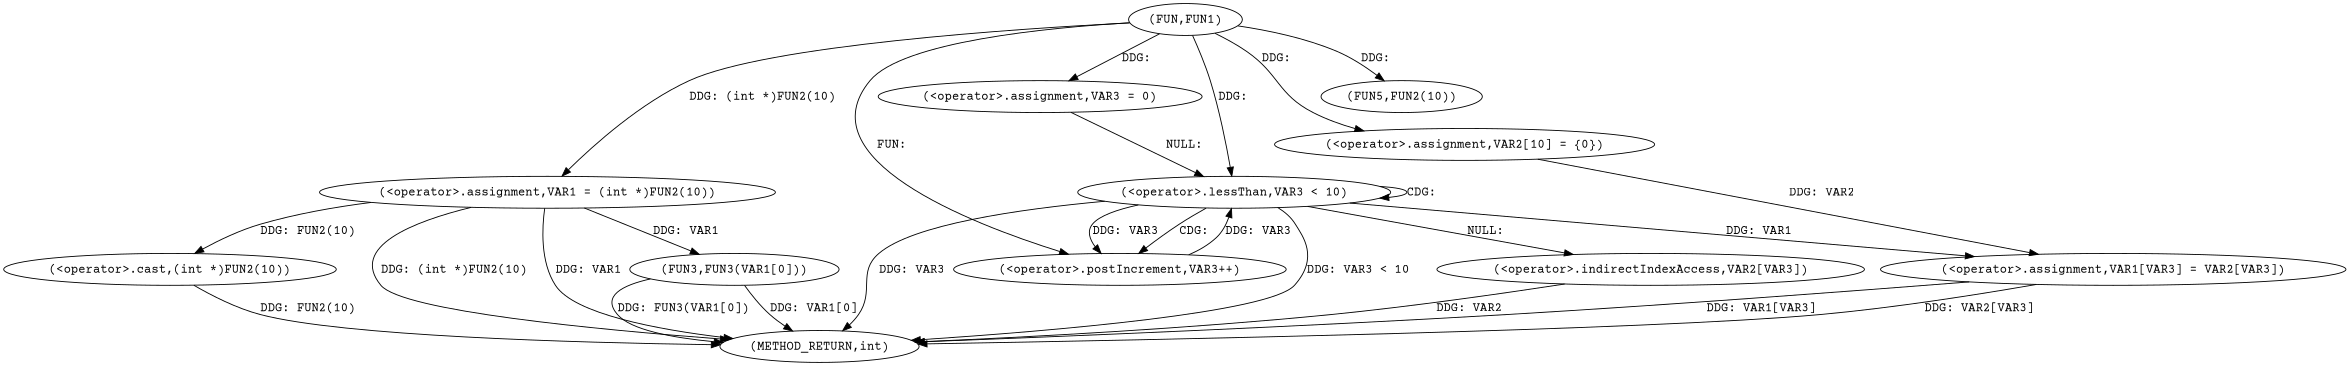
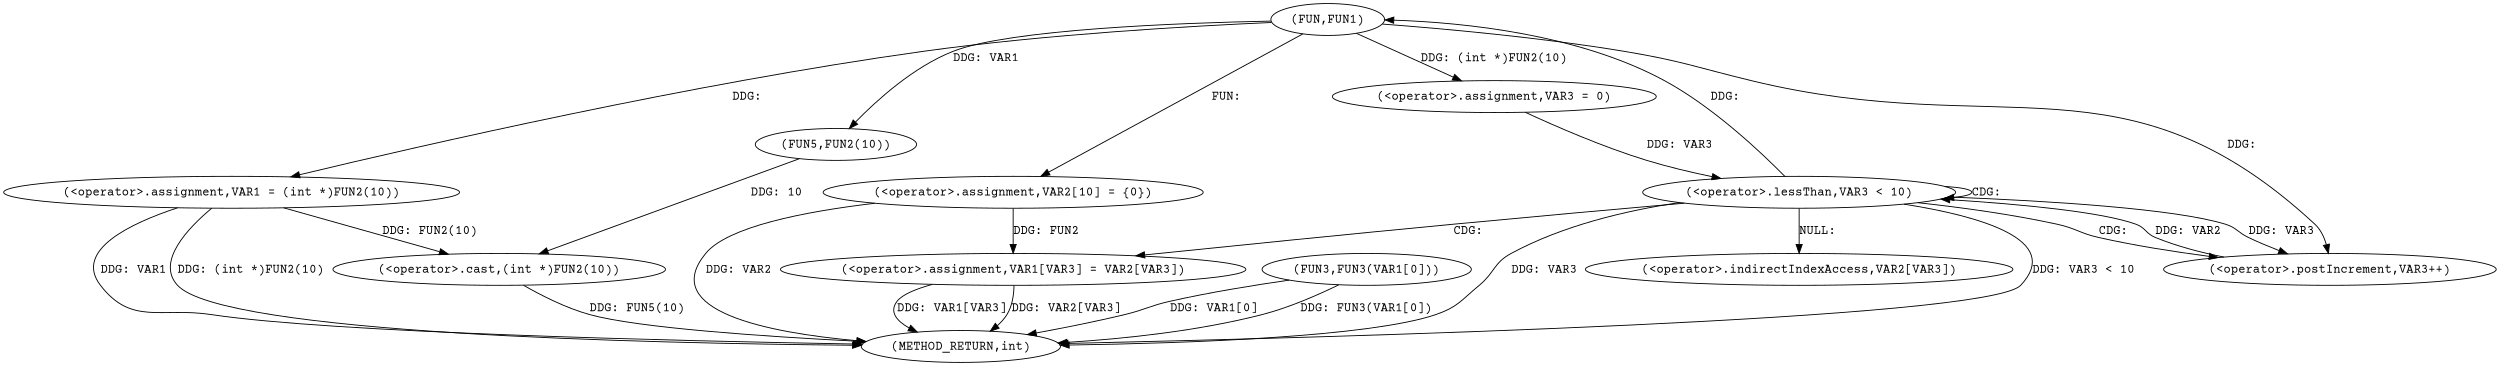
  digraph {
    fontname="Courier Prime"
    node [fontname="Courier Prime"]
    edge [fontname="Courier Prime"]
    n1 [label="(FUN,FUN1)"]
    n2 [label="(<operator>.assignment,VAR1 = (int *)FUN2(10))"]
    n3 [label="(FUN5,FUN2(10))"]
    n4 [label="(<operator>.assignment,VAR2[10] = {0})"]
    n5 [label="(<operator>.assignment,VAR3 = 0)"]
    n6 [label="(<operator>.lessThan,VAR3 < 10)"]
    n7 [label="(<operator>.postIncrement,VAR3++)"]
    n8 [label="(METHOD_RETURN,int)"]
    n9 [label="(FUN3,FUN3(VAR1[0]))"]
    n10 [label="(<operator>.cast,(int *)FUN2(10))"]
    n11 [label="(<operator>.assignment,VAR1[VAR3] = VAR2[VAR3])"]
    n12 [label="(<operator>.indirectIndexAccess,VAR2[VAR3])"]
-   n1 -> n2 [label="DDG: (int *)FUN2(10)"]
-   n1 -> n3 [label="DDG: "]
-   n1 -> n4 [label="DDG: "]
-   n1 -> n5 [label="DDG: "]
-   n1 -> n6 [label="DDG: "]
-   n1 -> n7 [label="FUN: "]
+   n1 -> n2 [label="DDG: "]
+   n1 -> n3 [label="DDG: VAR1"]
+   n1 -> n4 [label="FUN: "]
+   n1 -> n5 [label="DDG: (int *)FUN2(10)"]
+   n6 -> n1 [label="DDG: "]
+   n1 -> n7 [label="DDG: "]
    n2 -> n8 [label="DDG: (int *)FUN2(10)"]
    n2 -> n8 [label="DDG: VAR1"]
-   n2 -> n9 [label="DDG: VAR1"]
    n2 -> n10 [label="DDG: FUN2(10)"]
-   n12 -> n8 [label="DDG: VAR2"]
-   n4 -> n11 [label="DDG: VAR2"]
-   n5 -> n6 [label="NULL: "]
+   n3 -> n10 [label="DDG: 10"]
+   n4 -> n8 [label="DDG: VAR2"]
+   n4 -> n11 [label="DDG: FUN2"]
+   n5 -> n6 [label="DDG: VAR3"]
    n6 -> n6 [label="CDG: "]
    n6 -> n7 [label="DDG: VAR3"]
    n6 -> n7 [label="CDG: "]
    n6 -> n8 [label="DDG: VAR3 < 10"]
    n6 -> n8 [label="DDG: VAR3"]
-   n6 -> n11 [label="DDG: VAR1"]
+   n6 -> n11 [label="CDG: "]
    n6 -> n12 [label="NULL: "]
-   n7 -> n6 [label="DDG: VAR3"]
+   n7 -> n6 [label="DDG: VAR2"]
    n9 -> n8 [label="DDG: FUN3(VAR1[0])"]
    n9 -> n8 [label="DDG: VAR1[0]"]
-   n10 -> n8 [label="DDG: FUN2(10)"]
+   n10 -> n8 [label="DDG: FUN5(10)"]
    n11 -> n8 [label="DDG: VAR1[VAR3]"]
    n11 -> n8 [label="DDG: VAR2[VAR3]"]
  }
